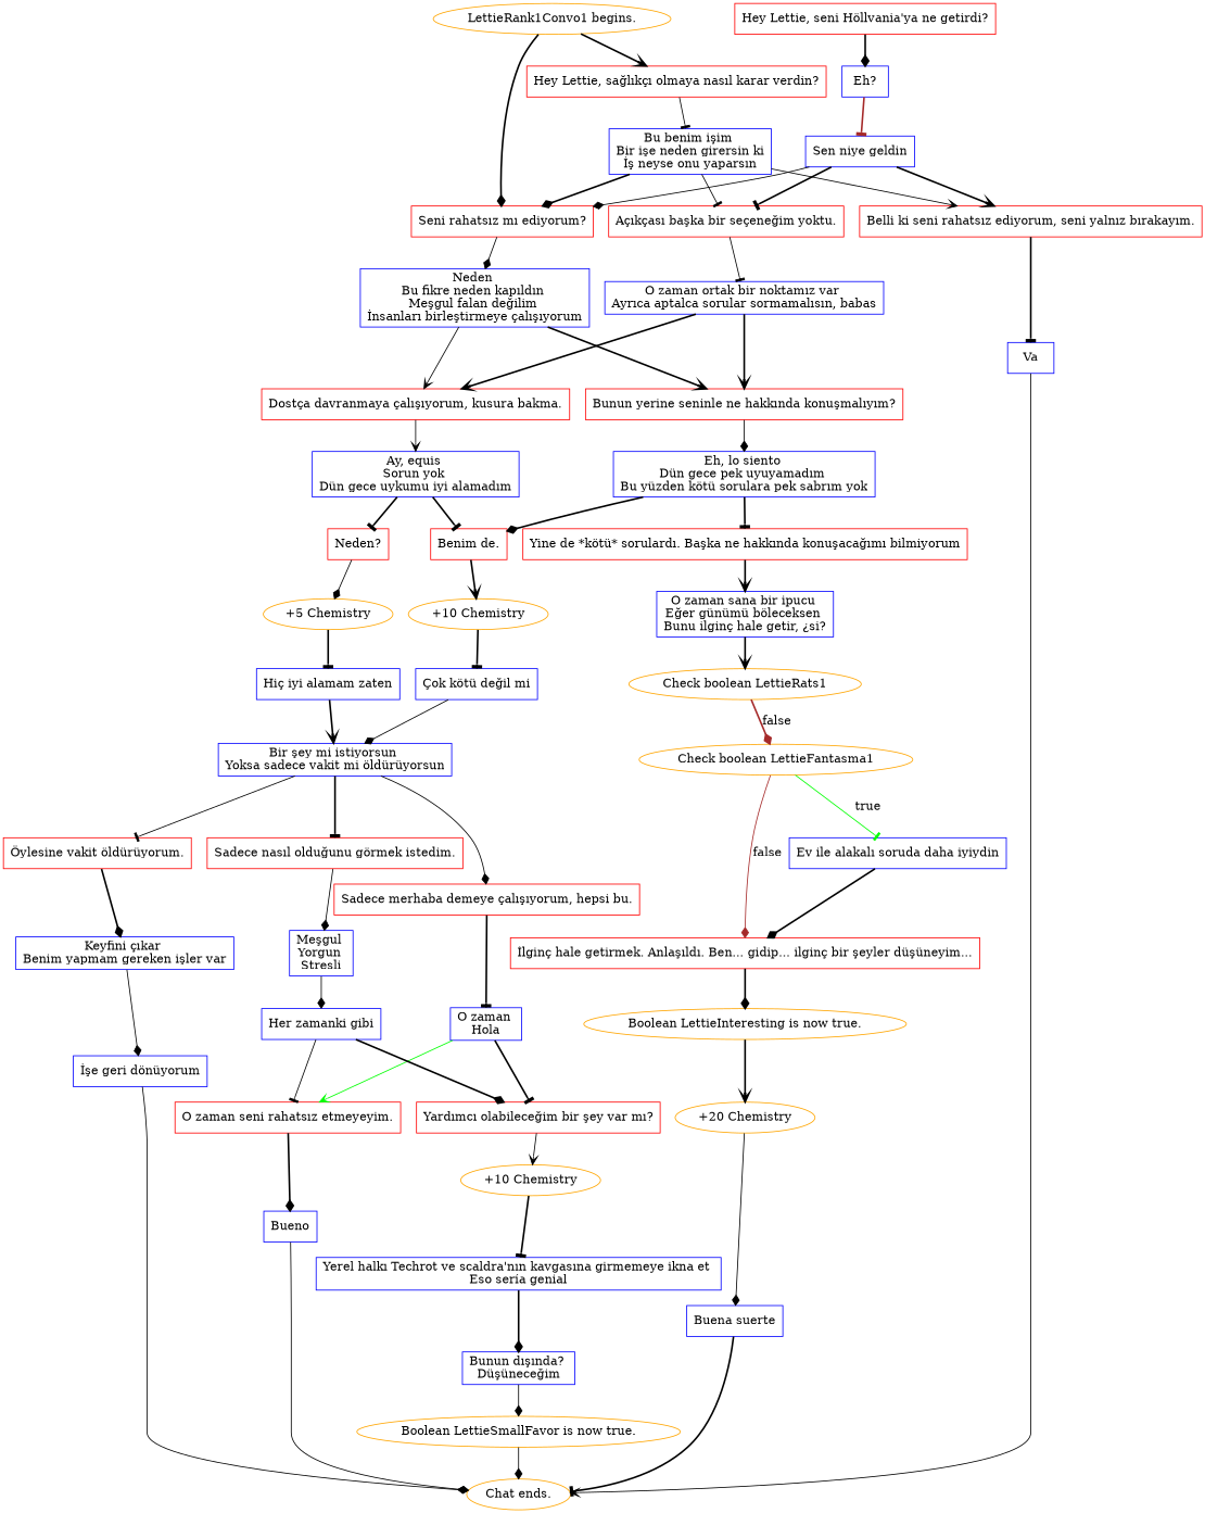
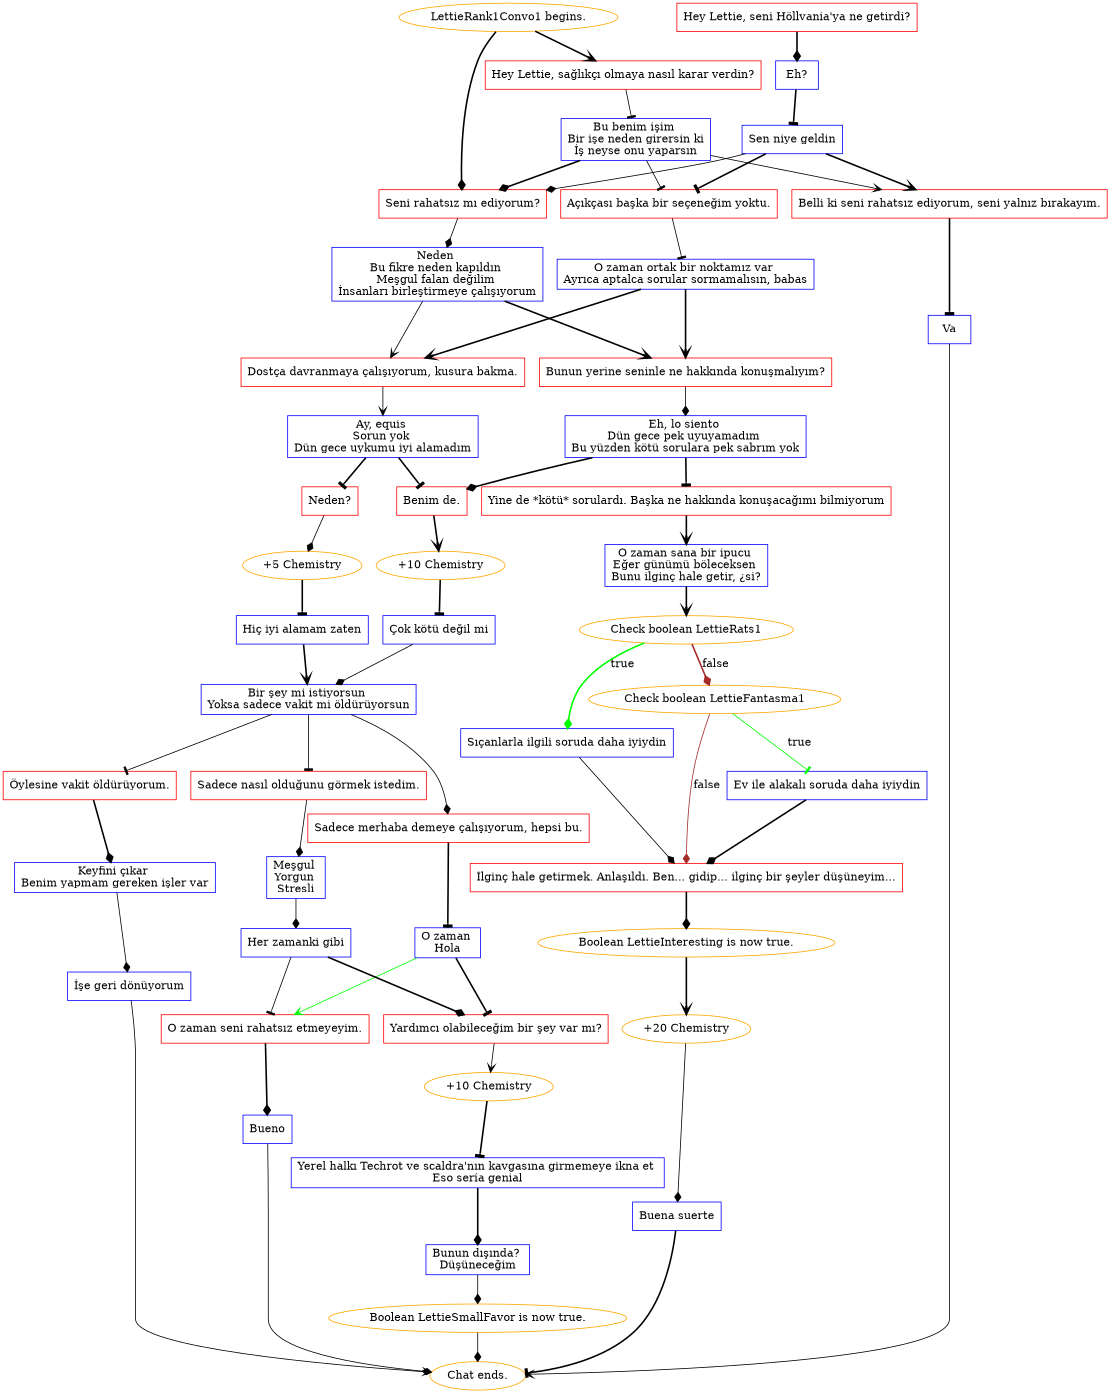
  digraph {
    node [color=blue shape=box]
    edge [arrowhead=diamond style=bold]
    "LettieRank1Convo1 begins." [color=orange shape=""]
    n2 [color=red label="Hey Lettie, sağlıkçı olmaya nasıl karar verdin?"]
    n3 [color=red label="Seni rahatsız mı ediyorum?"]
    n4 [label="Bu benim işim \nBir işe neden girersin ki\nİş neyse onu yaparsın"]
    n5 [color=red label="Hey Lettie, seni Höllvania'ya ne getirdi?"]
    n6 [label="Eh?"]
    n7 [color=red label="Açıkçası başka bir seçeneğim yoktu."]
    n8 [color=red label="Belli ki seni rahatsız ediyorum, seni yalnız bırakayım."]
    n9 [label="Sen niye geldin"]
    n10 [label="O zaman ortak bir noktamız var \nAyrıca aptalca sorular sormamalısın, babas"]
    n11 [label="Neden \nBu fikre neden kapıldın \nMeşgul falan değilim \nİnsanları birleştirmeye çalışıyorum"]
    n12 [label=Va]
    n13 [color=red label="Bunun yerine seninle ne hakkında konuşmalıyım?"]
    n14 [color=red label="Dostça davranmaya çalışıyorum, kusura bakma."]
    "Chat ends." [color=orange shape=""]
    n16 [label="Eh, lo siento \nDün gece pek uyuyamadım \nBu yüzden kötü sorulara pek sabrım yok"]
    n17 [label="Ay, equis \nSorun yok \nDün gece uykumu iyi alamadım"]
    n18 [color=red label="Benim de."]
    n19 [color=red label="Yine de *kötü* sorulardı. Başka ne hakkında konuşacağımı bilmiyorum"]
    n20 [color=red label="Neden?"]
    n21 [color=orange label="+10 Chemistry" shape=""]
    n22 [label="O zaman sana bir ipucu \nEğer günümü böleceksen \nBunu ilginç hale getir, ¿si?"]
    n23 [color=orange label="+5 Chemistry" shape=""]
    n24 [label="Çok kötü değil mi"]
    n25 [color=orange label="Check boolean LettieRats1" shape=""]
    n26 [label="Hiç iyi alamam zaten"]
    n27 [label="Bir şey mi istiyorsun \nYoksa sadece vakit mi öldürüyorsun"]
+   n28 [label="Sıçanlarla ilgili soruda daha iyiydin"]
    n29 [color=orange label="Check boolean LettieFantasma1" shape=""]
    n30 [color=red label="Sadece merhaba demeye çalışıyorum, hepsi bu."]
    n31 [color=red label="Sadece nasıl olduğunu görmek istedim."]
    n32 [color=red label="Öylesine vakit öldürüyorum."]
    n33 [color=red label="İlginç hale getirmek. Anlaşıldı. Ben... gidip... ilginç bir şeyler düşüneyim..."]
    n34 [label="Ev ile alakalı soruda daha iyiydin"]
    n35 [label="O zaman \nHola"]
    n36 [label="Meşgul \nYorgun \nStresli"]
    n37 [label="Keyfini çıkar \nBenim yapmam gereken işler var"]
    n38 [color=orange label="Boolean LettieInteresting is now true." shape=""]
    n39 [color=red label="O zaman seni rahatsız etmeyeyim."]
    n40 [color=red label="Yardımcı olabileceğim bir şey var mı?"]
    n41 [label="Her zamanki gibi"]
    n42 [label="İşe geri dönüyorum"]
    n43 [color=orange label="+20 Chemistry" shape=""]
    n44 [label=Bueno]
    n45 [color=orange label="+10 Chemistry" shape=""]
    n46 [label="Buena suerte"]
    n47 [label="Yerel halkı Techrot ve scaldra'nın kavgasına girmemeye ikna et \nEso sería genial"]
    n48 [label="Bunun dışında? \nDüşüneceğim"]
    n49 [color=orange label="Boolean LettieSmallFavor is now true." shape=""]
    "LettieRank1Convo1 begins." -> n2 [arrowhead=vee]
    "LettieRank1Convo1 begins." -> n3
    n2 -> n4 [arrowhead=tee style=solid]
    n3 -> n11 [style=solid]
    n4 -> n3
    n4 -> n7 [arrowhead=tee style=solid]
    n4 -> n8 [arrowhead=vee style=solid]
    n5 -> n6
-   n6 -> n9 [arrowhead=tee color=brown]
+   n6 -> n9 [arrowhead=tee]
    n7 -> n10 [arrowhead=tee style=solid]
    n8 -> n12 [arrowhead=tee]
    n9 -> n3 [style=solid]
    n9 -> n7 [arrowhead=tee]
    n9 -> n8 [arrowhead=vee]
    n10 -> n13 [arrowhead=vee]
    n10 -> n14 [arrowhead=vee]
    n11 -> n13 [arrowhead=vee]
    n11 -> n14 [arrowhead=vee style=solid]
    n12 -> "Chat ends." [arrowhead=vee style=solid]
    n13 -> n16 [style=solid]
    n14 -> n17 [arrowhead=vee style=solid]
    n16 -> n18
    n16 -> n19 [arrowhead=tee]
    n17 -> n18 [arrowhead=tee]
    n17 -> n20 [arrowhead=tee]
    n18 -> n21 [arrowhead=vee]
    n19 -> n22 [arrowhead=vee]
    n20 -> n23 [style=solid]
    n21 -> n24 [arrowhead=tee]
    n22 -> n25 [arrowhead=vee]
    n23 -> n26 [arrowhead=tee]
    n24 -> n27 [style=solid]
+   n25 -> n28 [color=green label=true]
    n25 -> n29 [color=brown label=false]
    n26 -> n27 [arrowhead=vee]
    n27 -> n30 [style=solid]
-   n27 -> n31 [arrowhead=tee]
+   n27 -> n31 [arrowhead=tee style=solid]
    n27 -> n32 [arrowhead=tee style=solid]
+   n28 -> n33 [style=solid]
    n29 -> n33 [color=brown label=false style=solid]
    n29 -> n34 [arrowhead=tee color=green label=true style=solid]
    n30 -> n35 [arrowhead=tee]
    n31 -> n36 [style=solid]
    n32 -> n37
    n33 -> n38
    n34 -> n33
    n35 -> n39 [arrowhead=vee color=green style=solid]
    n35 -> n40 [arrowhead=tee]
    n36 -> n41 [style=solid]
    n37 -> n42 [style=solid]
    n38 -> n43 [arrowhead=vee]
    n39 -> n44
    n40 -> n45 [arrowhead=vee style=solid]
    n41 -> n39 [arrowhead=tee style=solid]
    n41 -> n40
-   n42 -> "Chat ends." [style=solid]
+   n42 -> "Chat ends." [arrowhead=vee style=solid]
    n43 -> n46 [style=solid]
    n44 -> "Chat ends." [style=solid]
    n45 -> n47 [arrowhead=tee]
    n46 -> "Chat ends." [arrowhead=tee]
    n47 -> n48
    n48 -> n49 [style=solid]
    n49 -> "Chat ends." [style=solid]
  }
